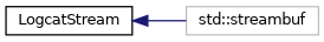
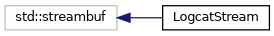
  digraph {
    rankdir=LR
    node [fillcolor=white fontname=Helvetica fontsize=10 shape=record style=filled]
    n1 [color=grey75 height=0.2 label="std::streambuf" width=0.4]
    n2 [color=black height=0.2 label=LogcatStream width=0.4]
-   n2 -> n1 [color=midnightblue dir=back fontname=Helvetica fontsize=10 labelfontname=Helvetica labelfontsize=10 style=solid]
+   n1 -> n2 [color=midnightblue dir=back fontname=Helvetica fontsize=10 labelfontname=Helvetica labelfontsize=10 style=solid]
  }
